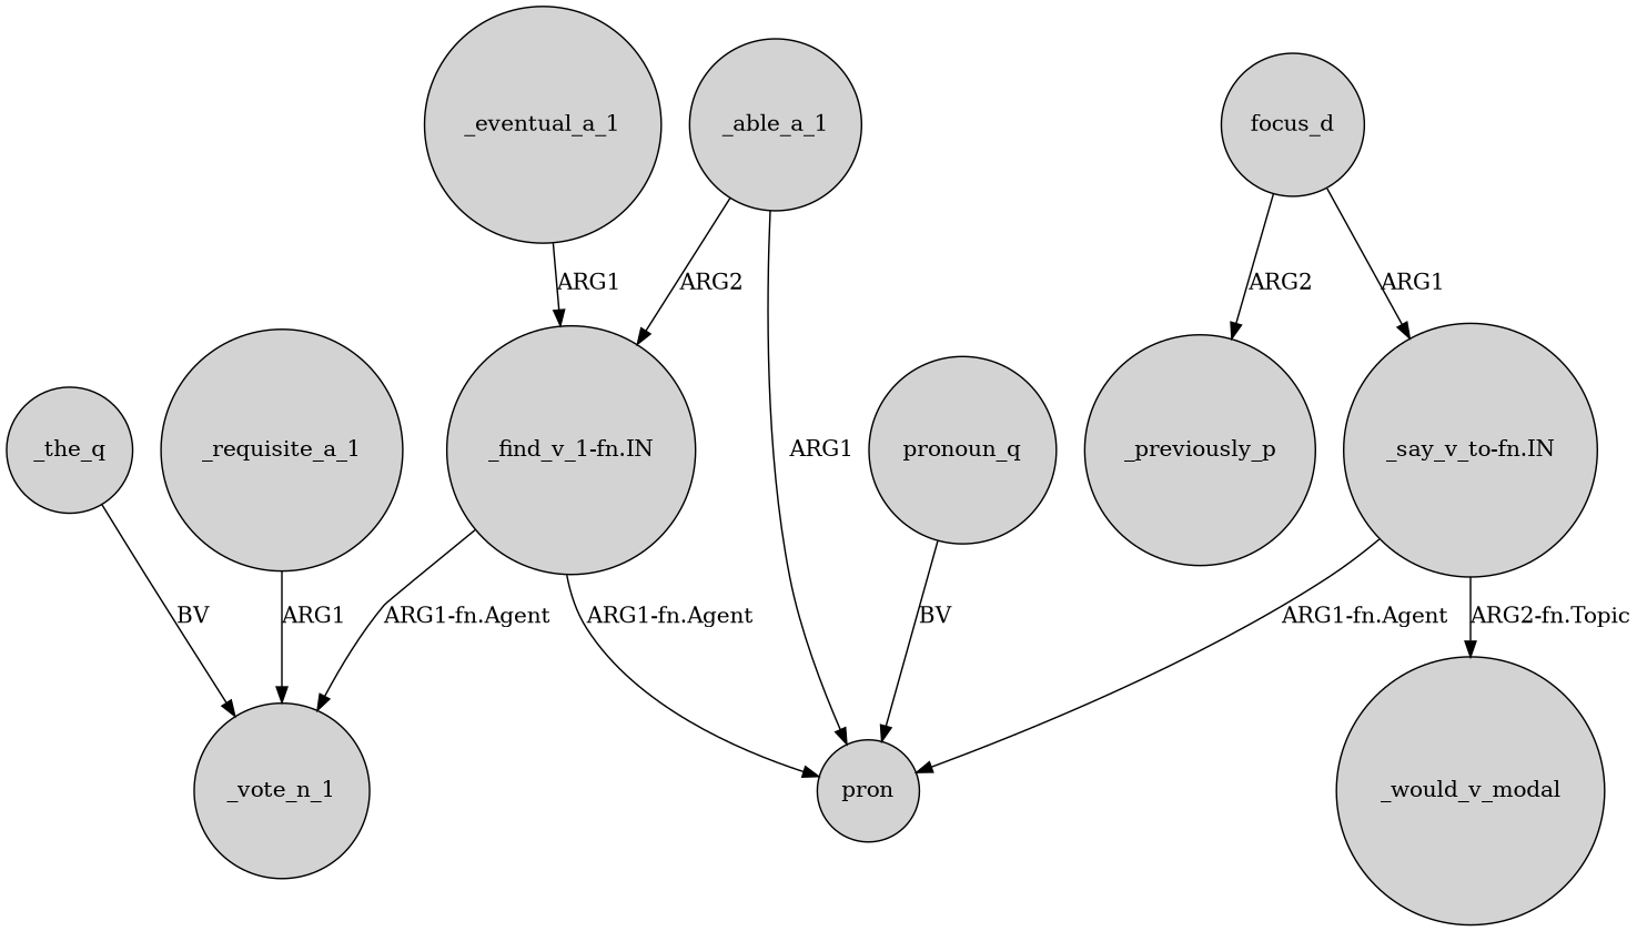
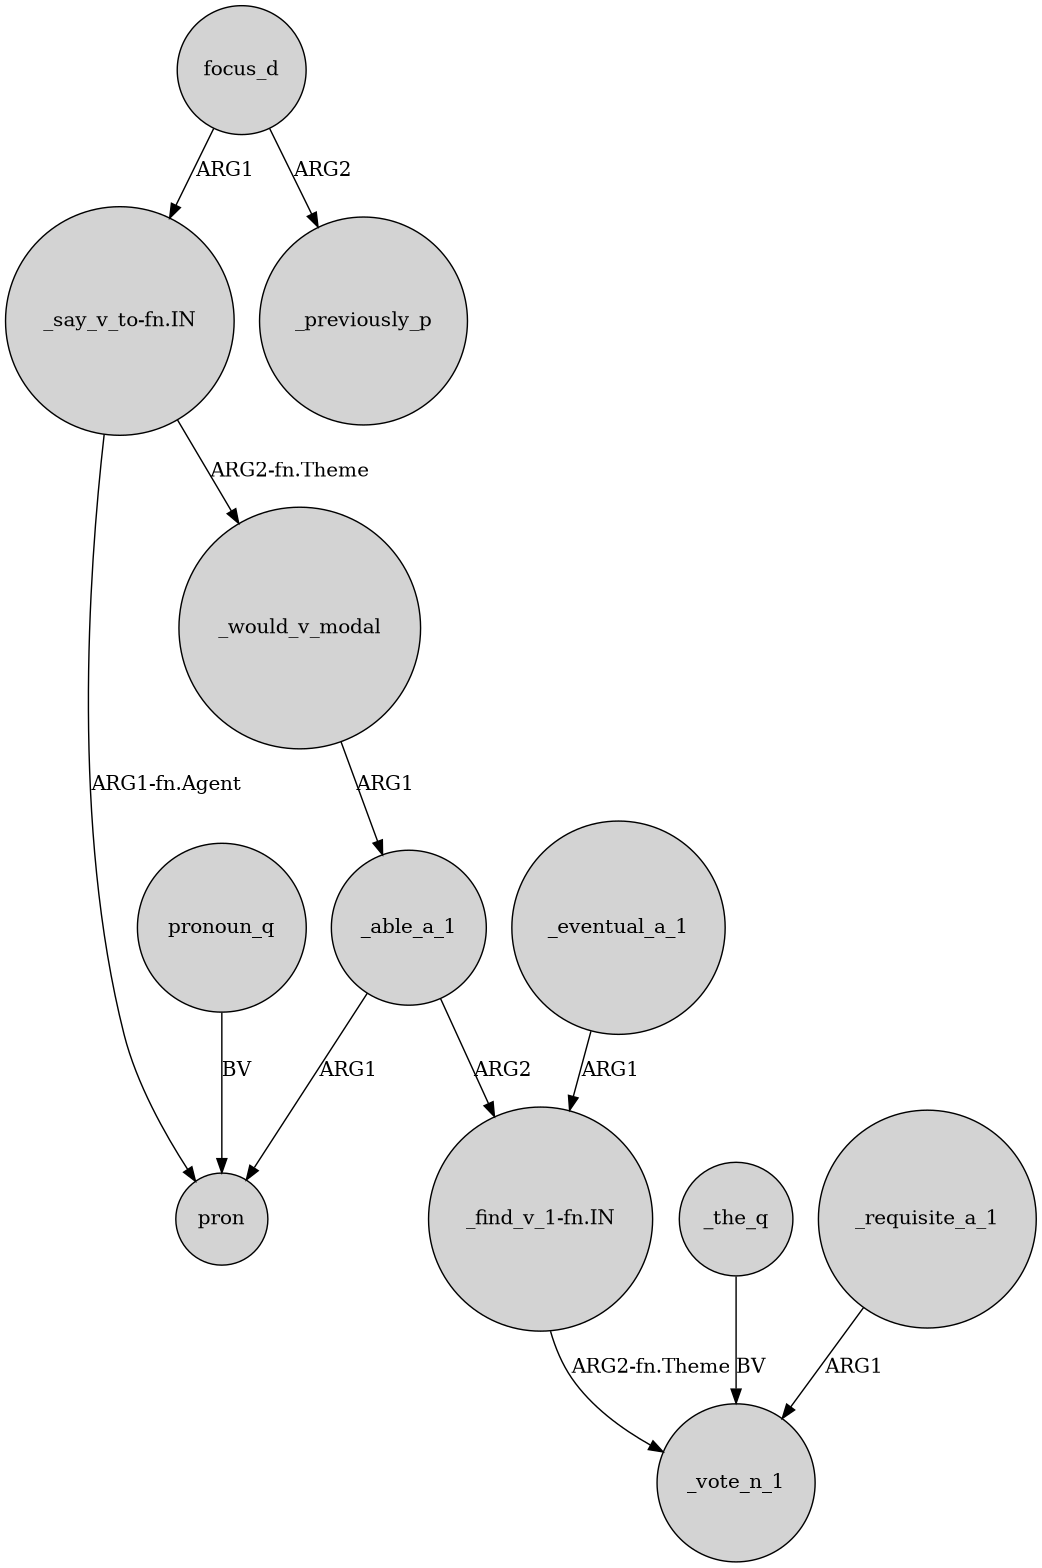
  digraph {
    node [shape=circle style=filled]
    "_say_v_to-fn.IN"
    _would_v_modal
    pron
    _able_a_1
    "_find_v_1-fn.IN"
    _the_q
    _vote_n_1
    focus_d
    _previously_p
    _eventual_a_1
    _requisite_a_1
    pronoun_q
-   "_say_v_to-fn.IN" -> _would_v_modal [label="ARG2-fn.Topic"]
+   "_say_v_to-fn.IN" -> _would_v_modal [label="ARG2-fn.Theme"]
    "_say_v_to-fn.IN" -> pron [label="ARG1-fn.Agent"]
+   _would_v_modal -> _able_a_1 [label=ARG1]
    _able_a_1 -> pron [label=ARG1]
    _able_a_1 -> "_find_v_1-fn.IN" [label=ARG2]
-   "_find_v_1-fn.IN" -> pron [label="ARG1-fn.Agent"]
-   "_find_v_1-fn.IN" -> _vote_n_1 [label="ARG1-fn.Agent"]
+   "_find_v_1-fn.IN" -> _vote_n_1 [label="ARG2-fn.Theme"]
    _the_q -> _vote_n_1 [label=BV]
    focus_d -> "_say_v_to-fn.IN" [label=ARG1]
    focus_d -> _previously_p [label=ARG2]
    _eventual_a_1 -> "_find_v_1-fn.IN" [label=ARG1]
    _requisite_a_1 -> _vote_n_1 [label=ARG1]
    pronoun_q -> pron [label=BV]
  }
